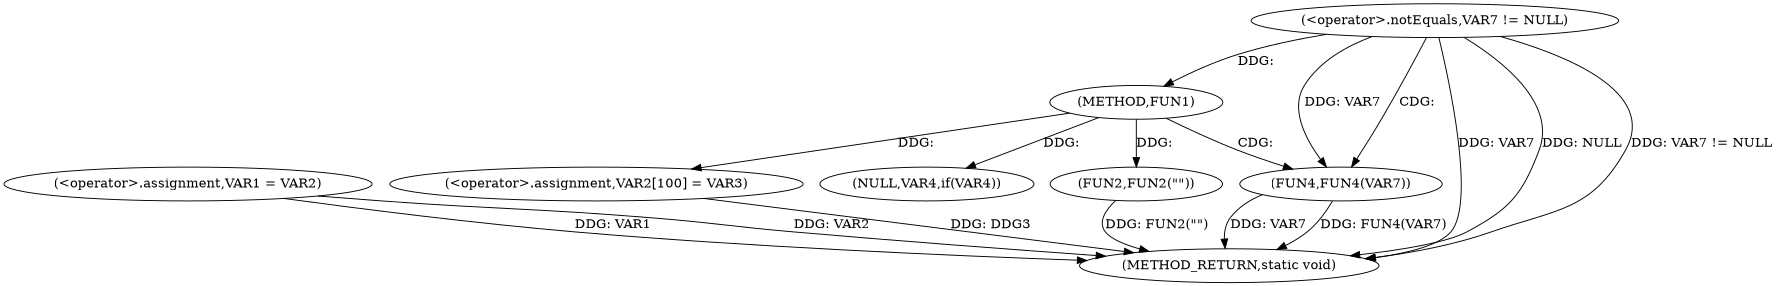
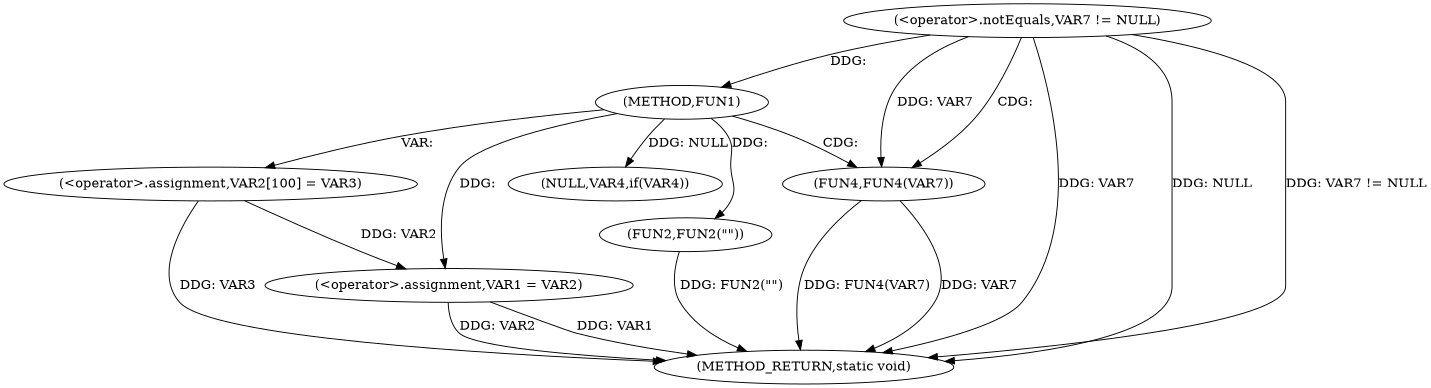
  digraph {
    n1 [label="(METHOD,FUN1)"]
    n2 [label="(<operator>.assignment,VAR2[100] = VAR3)"]
    n3 [label="(<operator>.assignment,VAR1 = VAR2)"]
    n4 [label="(NULL,VAR4,if(VAR4))"]
    n5 [label="(FUN2,FUN2(\"\"))"]
    n6 [label="(FUN4,FUN4(VAR7))"]
    n7 [label="(METHOD_RETURN,static void)"]
    n8 [label="(<operator>.notEquals,VAR7 != NULL)"]
-   n1 -> n2 [label="DDG: "]
-   n1 -> n4 [label="DDG: "]
+   n1 -> n2 [label="VAR: "]
+   n1 -> n3 [label="DDG: "]
+   n1 -> n4 [label="DDG: NULL"]
    n1 -> n5 [label="DDG: "]
    n1 -> n6 [label="CDG: "]
-   n2 -> n7 [label="DDG: DDG3"]
+   n2 -> n3 [label="DDG: VAR2"]
+   n2 -> n7 [label="DDG: VAR3"]
    n3 -> n7 [label="DDG: VAR1"]
    n3 -> n7 [label="DDG: VAR2"]
    n5 -> n7 [label="DDG: FUN2(\"\")"]
    n6 -> n7 [label="DDG: VAR7"]
    n6 -> n7 [label="DDG: FUN4(VAR7)"]
    n8 -> n1 [label="DDG: "]
    n8 -> n6 [label="DDG: VAR7"]
    n8 -> n6 [label="CDG: "]
    n8 -> n7 [label="DDG: VAR7"]
    n8 -> n7 [label="DDG: NULL"]
    n8 -> n7 [label="DDG: VAR7 != NULL"]
  }
